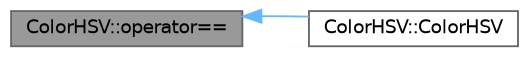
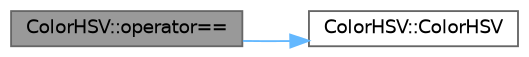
  digraph {
    rankdir=LR
    node [fontname=Helvetica fontsize=10 shape=box style=filled]
    n1 [color=gray40 fillcolor=grey60 fontcolor=black height=0.2 label="ColorHSV::operator==" width=0.4]
    n2 [color=grey40 fillcolor=white height=0.2 label="ColorHSV::ColorHSV" width=0.4]
-   n2 -> n1 [color=steelblue1 fontname=Helvetica fontsize=10 labelfontname=Helvetica labelfontsize=10 style=solid]
+   n1 -> n2 [color=steelblue1 fontname=Helvetica fontsize=10 labelfontname=Helvetica labelfontsize=10 style=solid]
  }
